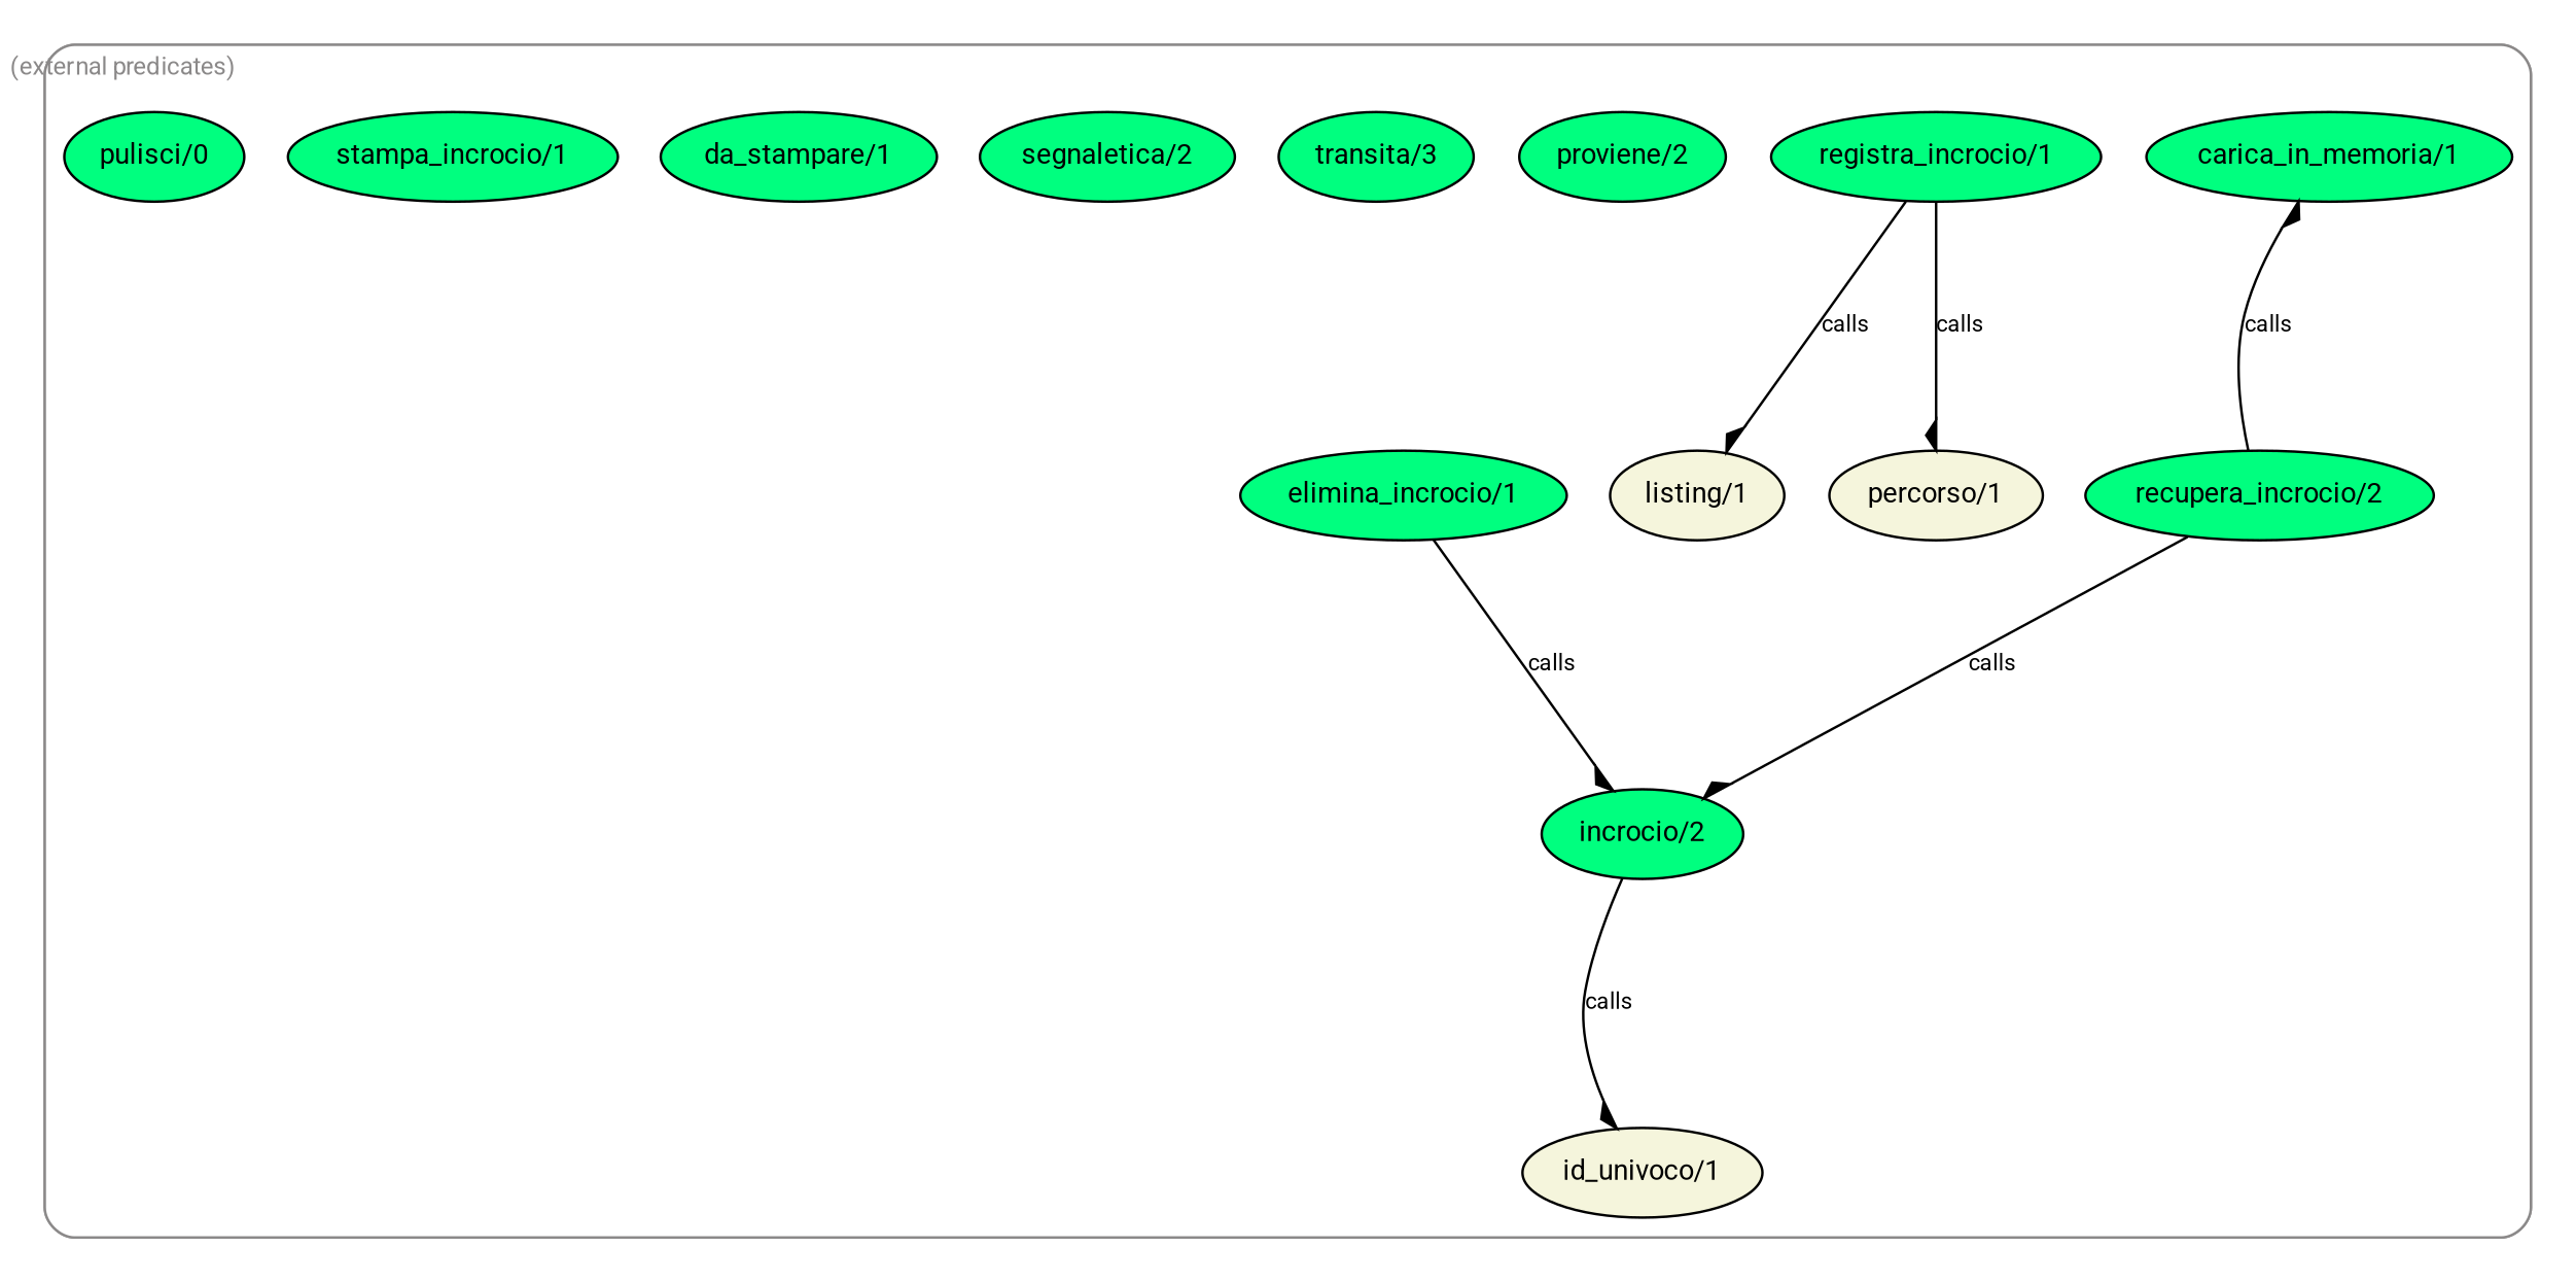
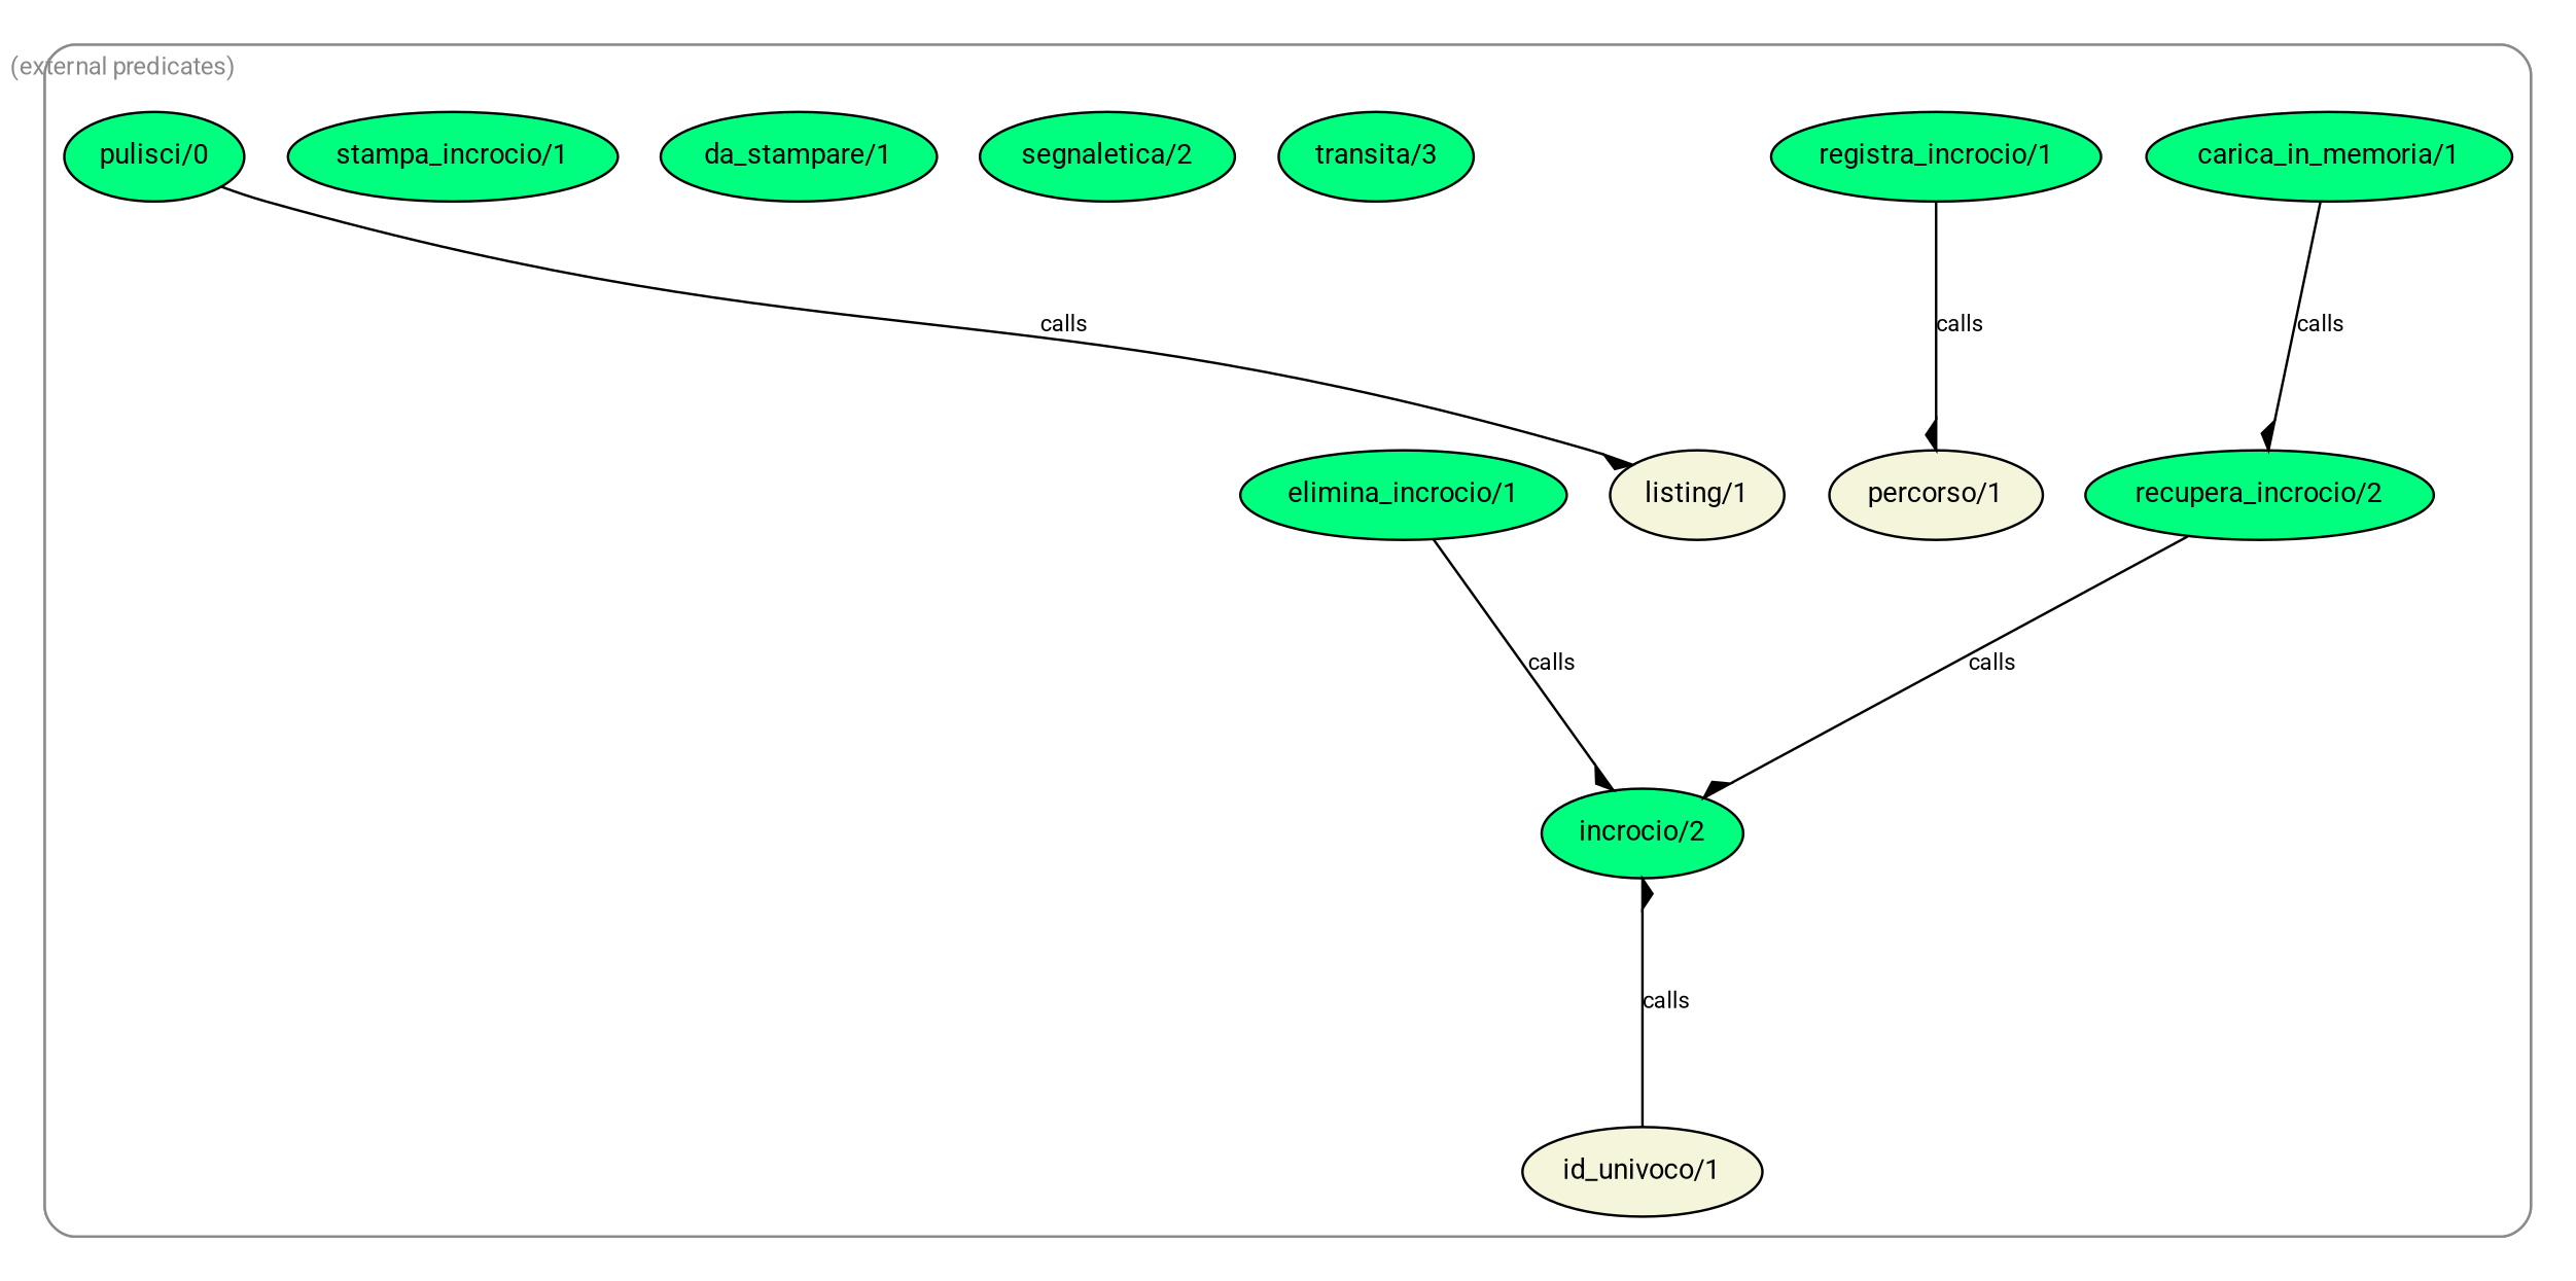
  digraph {
    clusterrank=local
    compound=true
    fontcolor=snow4
    fontname=Roboto
    fontsize=10
    labeljust=l
    pack=true
    pencolor=snow4
    rankdir=TB
    ranksep=1.25
    splines=true
    node [fillcolor=springgreen fontname=Roboto fontsize=9 shape=ellipse style=filled]
    edge [arrowhead=rdiamond fontname=Roboto fontsize=9]
    n1 [label=<<FONT POINT-SIZE="11"><![CDATA[pulisci/0]]></FONT>>]
    n2 [label=<<FONT POINT-SIZE="11"><![CDATA[carica_in_memoria/1]]></FONT>>]
    n3 [label=<<FONT POINT-SIZE="11"><![CDATA[recupera_incrocio/2]]></FONT>>]
    n4 [label=<<FONT POINT-SIZE="11"><![CDATA[incrocio/2]]></FONT>>]
-   n5 [label=<<FONT POINT-SIZE="11"><![CDATA[proviene/2]]></FONT>>]
    n6 [label=<<FONT POINT-SIZE="11"><![CDATA[transita/3]]></FONT>>]
    n7 [label=<<FONT POINT-SIZE="11"><![CDATA[segnaletica/2]]></FONT>>]
    n8 [label=<<FONT POINT-SIZE="11"><![CDATA[da_stampare/1]]></FONT>>]
    n9 [label=<<FONT POINT-SIZE="11"><![CDATA[stampa_incrocio/1]]></FONT>>]
    n10 [label=<<FONT POINT-SIZE="11"><![CDATA[registra_incrocio/1]]></FONT>>]
    n11 [fillcolor=beige label=<<FONT POINT-SIZE="11"><![CDATA[id_univoco/1]]></FONT>>]
    n12 [fillcolor=beige label=<<FONT POINT-SIZE="11"><![CDATA[percorso/1]]></FONT>>]
    n13 [fillcolor=beige label=<<FONT POINT-SIZE="11"><![CDATA[listing/1]]></FONT>>]
    n14 [label=<<FONT POINT-SIZE="11"><![CDATA[elimina_incrocio/1]]></FONT>>]
    subgraph cluster_1 {
      bgcolor=snow
      label=elimina_kb
      style=rounded
      n1
      n2
      n3
      n4
-     n5
      n6
      n7
      n8
      n9
      n10
      n11
      n12
      n13
      n14
      subgraph cluster_2 {
        bgcolor=white
        label="(external predicates)"
        style=rounded
      }
    }
-   n3 -> n2 [label=<<![CDATA[calls]]><BR/>>]
+   n2 -> n3 [label=<<![CDATA[calls]]><BR/>>]
    n3 -> n4 [label=<<![CDATA[calls]]><BR/>>]
    n10 -> n12 [label=<<![CDATA[calls]]><BR/>>]
-   n10 -> n13 [label=<<![CDATA[calls]]><BR/>>]
-   n4 -> n11 [label=<<![CDATA[calls]]><BR/>>]
+   n1 -> n13 [label=<<![CDATA[calls]]><BR/>>]
+   n11 -> n4 [label=<<![CDATA[calls]]><BR/>>]
    n14 -> n4 [label=<<![CDATA[calls]]><BR/>>]
  }
